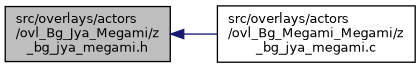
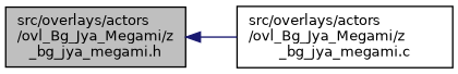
  digraph {
    rankdir=LR
    node [color=black fontname=Helvetica fontsize=10 shape=record style=filled]
    n1 [fillcolor=grey75 fontcolor=black height=0.2 label="src/overlays/actors\l/ovl_Bg_Jya_Megami/z\l_bg_jya_megami.h" width=0.4]
-   n2 [fillcolor=white height=0.2 label="src/overlays/actors\l/ovl_Bg_Megami_Megami/z\l_bg_jya_megami.c" width=0.4]
+   n2 [fillcolor=white height=0.2 label="src/overlays/actors\l/ovl_Bg_Jya_Megami/z\l_bg_jya_megami.c" width=0.4]
    n1 -> n2 [color=midnightblue dir=back fontname=Helvetica fontsize=10 labelfontname=Helvetica labelfontsize=10 style=solid]
  }
